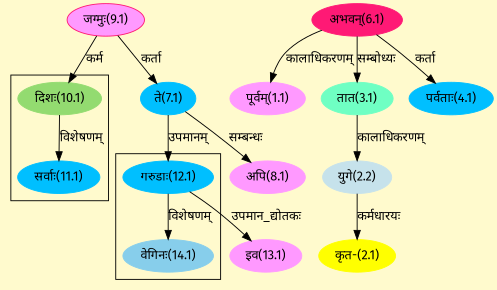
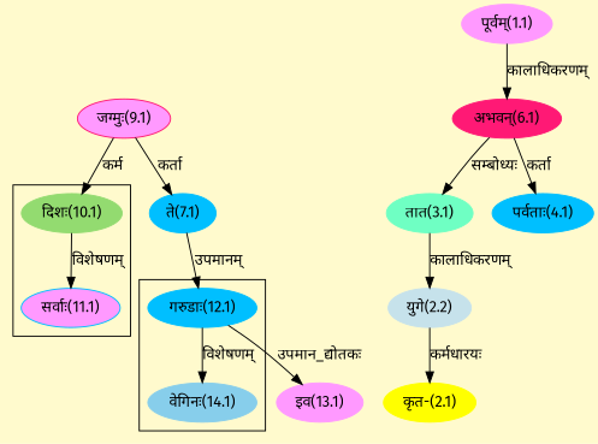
  digraph {
    bgcolor=lemonchiffon1
    compound=true
    fontname="Fira Sans"
    rankdir=BT
    node [color="#00BFFF" fontname="Fira Sans" style=filled]
    edge [dir=back fontname="Fira Sans"]
-   n1 [label="सर्वाः(11.1)"]
+   n1 [label="सर्वाः(11.1)" fillcolor="#FF99FF"]
    n2 [color="#93DB70" label="दिशः(10.1)"]
    n3 [color="#87CEEB" label="वेगिनः(14.1)"]
    n4 [label="गरुडाः(12.1)"]
    n5 [color="#FF1975" fillcolor="#FF99FF" label="जग्मुः(9.1)"]
    n6 [label="ते(7.1)"]
    n7 [color="#FF99FF" label="पूर्वम्(1.1)"]
    n8 [color="#FF1975" label="अभवन्(6.1)"]
    n9 [color="#FFFF00" label="कृत-(2.1)"]
    n10 [color="#C6E2EB" label="युगे(2.2)"]
    n11 [color="#6FFFC3" label="तात(3.1)"]
    n12 [label="पर्वताः(4.1)"]
-   n13 [color="#FF99FF" label="अपि(8.1)"]
    n14 [color="#FF99FF" label="इव(13.1)"]
    subgraph cluster_1 {
      n1
      n2
    }
    subgraph cluster_2 {
      n3
      n4
    }
    n1 -> n2 [label="विशेषणम्"]
    n2 -> n5 [label="कर्म"]
    n3 -> n4 [label="विशेषणम्"]
    n4 -> n6 [label="उपमानम्"]
    n6 -> n5 [label="कर्ता"]
-   n7 -> n8 [label="कालाधिकरणम्"]
+   n8 -> n7 [label="कालाधिकरणम्"]
    n9 -> n10 [label="कर्मधारयः"]
    n10 -> n11 [label="कालाधिकरणम्"]
    n11 -> n8 [label="सम्बोध्यः"]
    n12 -> n8 [label="कर्ता"]
-   n13 -> n6 [label="सम्बन्धः"]
    n14 -> n4 [label="उपमान_द्योतकः"]
  }
